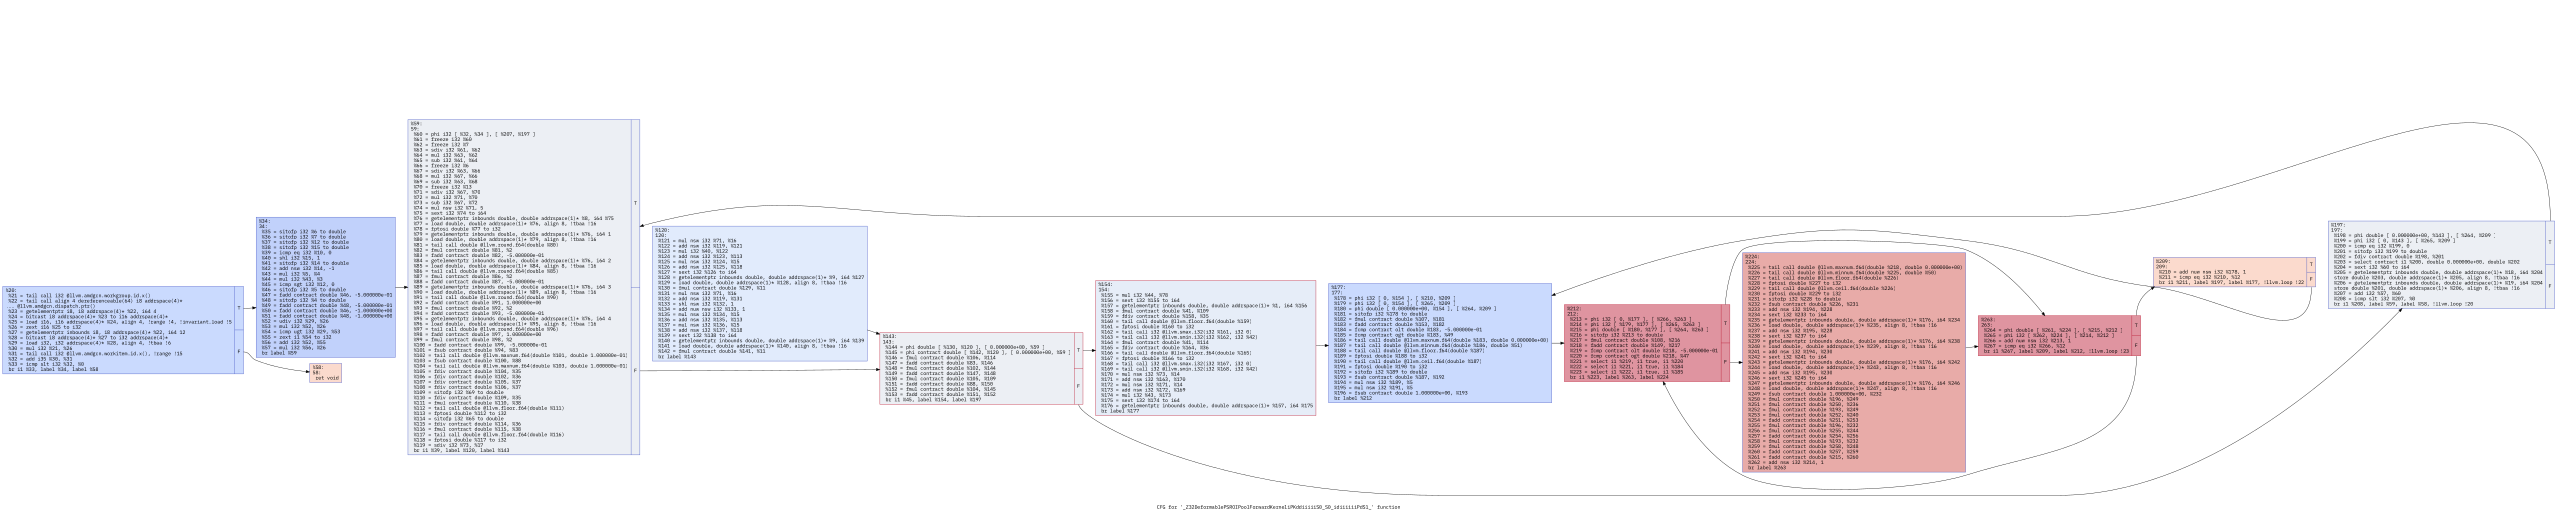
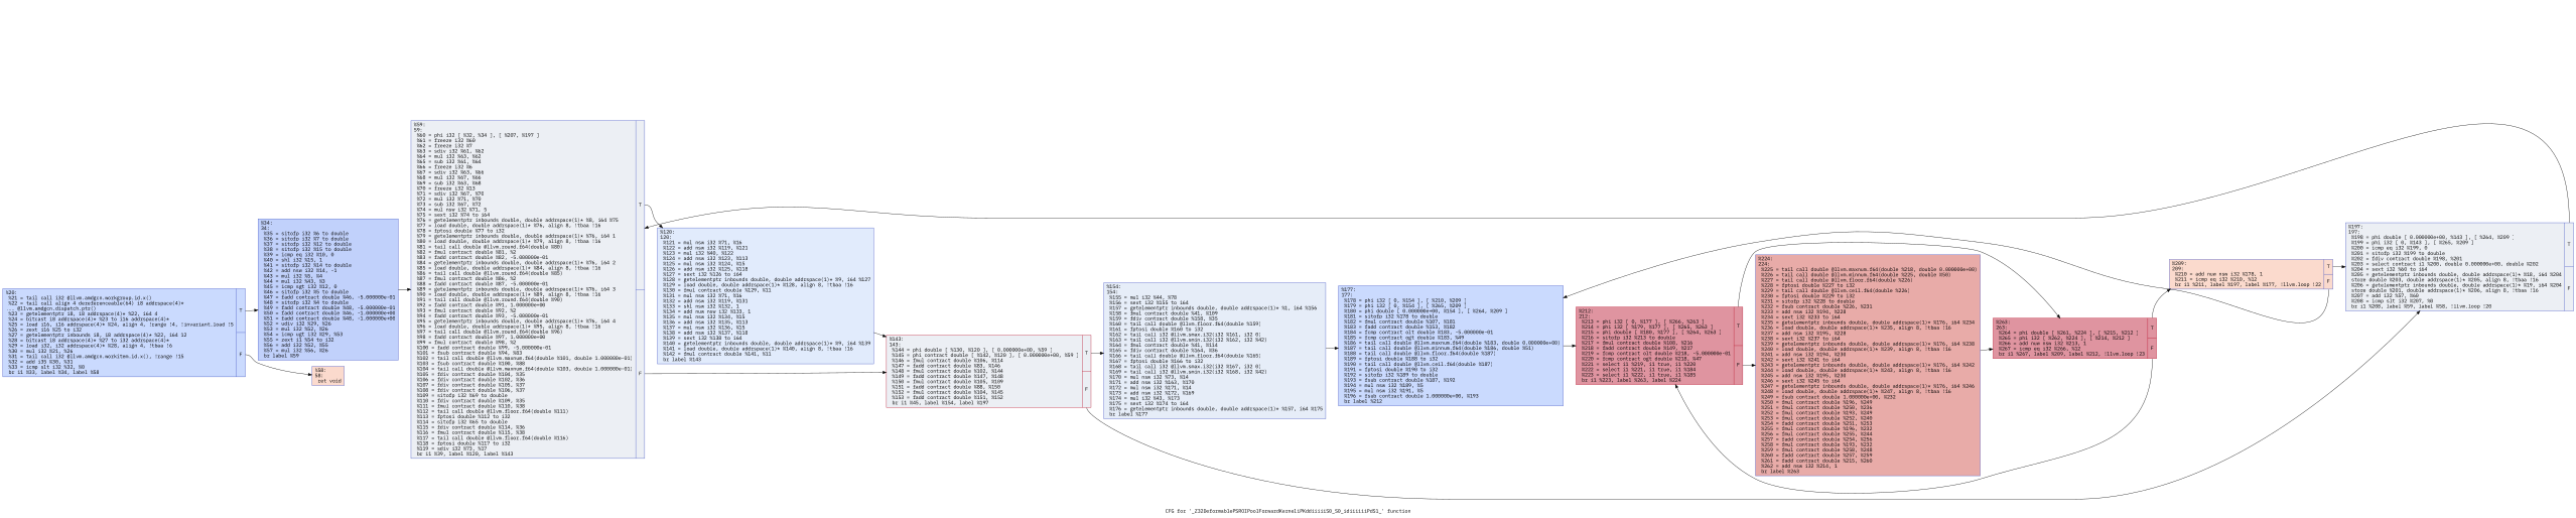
  digraph {
    fontname="IBM Plex Mono"
    label="CFG for '_Z32DeformablePSROIPoolForwardKerneliPKddiiiiiS0_S0_idiiiiiiPdS1_' function"
    rankdir=LR
    node [color="#3d50c3ff" fillcolor="#d4dbe670" fontname="IBM Plex Mono" shape=record style=filled]
    edge [fontname="IBM Plex Mono" tailport=s0]
    n1 [fillcolor="#88abfd70" label="{%20:\l  %21 = tail call i32 @llvm.amdgcn.workgroup.id.x()\l  %22 = tail call align 4 dereferenceable(64) i8 addrspace(4)*\l... @llvm.amdgcn.dispatch.ptr()\l  %23 = getelementptr i8, i8 addrspace(4)* %22, i64 4\l  %24 = bitcast i8 addrspace(4)* %23 to i16 addrspace(4)*\l  %25 = load i16, i16 addrspace(4)* %24, align 4, !range !4, !invariant.load !5\l  %26 = zext i16 %25 to i32\l  %27 = getelementptr inbounds i8, i8 addrspace(4)* %22, i64 12\l  %28 = bitcast i8 addrspace(4)* %27 to i32 addrspace(4)*\l  %29 = load i32, i32 addrspace(4)* %28, align 4, !tbaa !6\l  %30 = mul i32 %21, %26\l  %31 = tail call i32 @llvm.amdgcn.workitem.id.x(), !range !15\l  %32 = add i35 %30, %31\l  %33 = icmp slt i32 %32, %0\l  br i1 %33, label %34, label %58\l|{<s0>T|<s1>F}}"]
    n2 [fillcolor="#7396f570" label="{%34:\l34:                                               \l  %35 = sitofp i32 %6 to double\l  %36 = sitofp i32 %7 to double\l  %37 = sitofp i32 %12 to double\l  %38 = sitofp i32 %15 to double\l  %39 = icmp eq i32 %10, 0\l  %40 = shl i32 %15, 1\l  %41 = sitofp i32 %14 to double\l  %42 = add nsw i32 %14, -1\l  %43 = mul i32 %5, %4\l  %44 = mul i32 %43, %3\l  %45 = icmp sgt i32 %12, 0\l  %46 = sitofp i32 %5 to double\l  %47 = fadd contract double %46, -5.000000e-01\l  %48 = sitofp i32 %4 to double\l  %49 = fadd contract double %48, -5.000000e-01\l  %50 = fadd contract double %46, -1.000000e+00\l  %51 = fadd contract double %48, -1.000000e+00\l  %52 = udiv i32 %29, %26\l  %53 = mul i32 %52, %26\l  %54 = icmp ugt i32 %29, %53\l  %55 = zext i1 %54 to i32\l  %56 = add i32 %52, %55\l  %57 = mul i32 %56, %26\l  br label %59\l}"]
    n3 [fillcolor="#f7ac8e70" label="{%58:\l58:                                               \l  ret void\l}"]
    n4 [label="{%59:\l59:                                               \l  %60 = phi i32 [ %32, %34 ], [ %207, %197 ]\l  %61 = freeze i32 %60\l  %62 = freeze i32 %7\l  %63 = sdiv i32 %61, %62\l  %64 = mul i32 %63, %62\l  %65 = sub i32 %61, %64\l  %66 = freeze i32 %6\l  %67 = sdiv i32 %63, %66\l  %68 = mul i32 %67, %66\l  %69 = sub i32 %63, %68\l  %70 = freeze i32 %13\l  %71 = sdiv i32 %67, %70\l  %72 = mul i32 %71, %70\l  %73 = sub i32 %67, %72\l  %74 = mul nsw i32 %71, 5\l  %75 = sext i32 %74 to i64\l  %76 = getelementptr inbounds double, double addrspace(1)* %8, i64 %75\l  %77 = load double, double addrspace(1)* %76, align 8, !tbaa !16\l  %78 = fptosi double %77 to i32\l  %79 = getelementptr inbounds double, double addrspace(1)* %76, i64 1\l  %80 = load double, double addrspace(1)* %79, align 8, !tbaa !16\l  %81 = tail call double @llvm.round.f64(double %80)\l  %82 = fmul contract double %81, %2\l  %83 = fadd contract double %82, -5.000000e-01\l  %84 = getelementptr inbounds double, double addrspace(1)* %76, i64 2\l  %85 = load double, double addrspace(1)* %84, align 8, !tbaa !16\l  %86 = tail call double @llvm.round.f64(double %85)\l  %87 = fmul contract double %86, %2\l  %88 = fadd contract double %87, -5.000000e-01\l  %89 = getelementptr inbounds double, double addrspace(1)* %76, i64 3\l  %90 = load double, double addrspace(1)* %89, align 8, !tbaa !16\l  %91 = tail call double @llvm.round.f64(double %90)\l  %92 = fadd contract double %91, 1.000000e+00\l  %93 = fmul contract double %92, %2\l  %94 = fadd contract double %93, -5.000000e-01\l  %95 = getelementptr inbounds double, double addrspace(1)* %76, i64 4\l  %96 = load double, double addrspace(1)* %95, align 8, !tbaa !16\l  %97 = tail call double @llvm.round.f64(double %96)\l  %98 = fadd contract double %97, 1.000000e+00\l  %99 = fmul contract double %98, %2\l  %100 = fadd contract double %99, -5.000000e-01\l  %101 = fsub contract double %94, %83\l  %102 = tail call double @llvm.maxnum.f64(double %101, double 1.000000e-01)\l  %103 = fsub contract double %100, %88\l  %104 = tail call double @llvm.maxnum.f64(double %103, double 1.000000e-01)\l  %105 = fdiv contract double %104, %35\l  %106 = fdiv contract double %102, %36\l  %107 = fdiv contract double %105, %37\l  %108 = fdiv contract double %106, %37\l  %109 = sitofp i32 %69 to double\l  %110 = fdiv contract double %109, %35\l  %111 = fmul contract double %110, %38\l  %112 = tail call double @llvm.floor.f64(double %111)\l  %113 = fptosi double %112 to i32\l  %114 = sitofp i32 %65 to double\l  %115 = fdiv contract double %114, %36\l  %116 = fmul contract double %115, %38\l  %117 = tail call double @llvm.floor.f64(double %116)\l  %118 = fptosi double %117 to i32\l  %119 = sdiv i32 %73, %17\l  br i1 %39, label %120, label %143\l|{<s0>T|<s1>F}}"]
    n5 [fillcolor="#bbd1f870" label="{%120:\l120:                                              \l  %121 = mul nsw i32 %71, %16\l  %122 = add nsw i32 %119, %121\l  %123 = mul i32 %40, %122\l  %124 = add nsw i32 %123, %113\l  %125 = mul nsw i32 %124, %15\l  %126 = add nsw i32 %125, %118\l  %127 = sext i32 %126 to i64\l  %128 = getelementptr inbounds double, double addrspace(1)* %9, i64 %127\l  %129 = load double, double addrspace(1)* %128, align 8, !tbaa !16\l  %130 = fmul contract double %129, %11\l  %131 = mul nsw i32 %71, %16\l  %132 = add nsw i32 %119, %131\l  %133 = shl nsw i32 %132, 1\l  %134 = add nuw nsw i32 %133, 1\l  %135 = mul nsw i32 %134, %15\l  %136 = add nsw i32 %135, %113\l  %137 = mul nsw i32 %136, %15\l  %138 = add nsw i32 %137, %118\l  %139 = sext i32 %138 to i64\l  %140 = getelementptr inbounds double, double addrspace(1)* %9, i64 %139\l  %141 = load double, double addrspace(1)* %140, align 8, !tbaa !16\l  %142 = fmul contract double %141, %11\l  br label %143\l}"]
    n6 [color="#b70d28ff" label="{%143:\l143:                                              \l  %144 = phi double [ %130, %120 ], [ 0.000000e+00, %59 ]\l  %145 = phi contract double [ %142, %120 ], [ 0.000000e+00, %59 ]\l  %146 = fmul contract double %106, %114\l  %147 = fadd contract double %83, %146\l  %148 = fmul contract double %102, %144\l  %149 = fadd contract double %147, %148\l  %150 = fmul contract double %105, %109\l  %151 = fadd contract double %88, %150\l  %152 = fmul contract double %104, %145\l  %153 = fadd contract double %151, %152\l  br i1 %45, label %154, label %197\l|{<s0>T|<s1>F}}"]
-   n7 [color="#b70d28ff" fillcolor="#c7d7f070" label="{%154:\l154:                                              \l  %155 = mul i32 %44, %78\l  %156 = sext i32 %155 to i64\l  %157 = getelementptr inbounds double, double addrspace(1)* %1, i64 %156\l  %158 = fmul contract double %41, %109\l  %159 = fdiv contract double %158, %35\l  %160 = tail call double @llvm.floor.f64(double %159)\l  %161 = fptosi double %160 to i32\l  %162 = tail call i32 @llvm.smax.i32(i32 %161, i32 0)\l  %163 = tail call i32 @llvm.smin.i32(i32 %162, i32 %42)\l  %164 = fmul contract double %41, %114\l  %165 = fdiv contract double %164, %36\l  %166 = tail call double @llvm.floor.f64(double %165)\l  %167 = fptosi double %166 to i32\l  %168 = tail call i32 @llvm.smax.i32(i32 %167, i32 0)\l  %169 = tail call i32 @llvm.smin.i32(i32 %168, i32 %42)\l  %170 = mul nsw i32 %73, %14\l  %171 = add nsw i32 %163, %170\l  %172 = mul nsw i32 %171, %14\l  %173 = add nsw i32 %172, %169\l  %174 = mul i32 %43, %173\l  %175 = sext i32 %174 to i64\l  %176 = getelementptr inbounds double, double addrspace(1)* %157, i64 %175\l  br label %177\l}"]
+   n7 [fillcolor="#c7d7f070" label="{%154:\l154:                                              \l  %155 = mul i32 %44, %78\l  %156 = sext i32 %155 to i64\l  %157 = getelementptr inbounds double, double addrspace(1)* %1, i64 %156\l  %158 = fmul contract double %41, %109\l  %159 = fdiv contract double %158, %35\l  %160 = tail call double @llvm.floor.f64(double %159)\l  %161 = fptosi double %160 to i32\l  %162 = tail call i32 @llvm.smax.i32(i32 %161, i32 0)\l  %163 = tail call i32 @llvm.smin.i32(i32 %162, i32 %42)\l  %164 = fmul contract double %41, %114\l  %165 = fdiv contract double %164, %36\l  %166 = tail call double @llvm.floor.f64(double %165)\l  %167 = fptosi double %166 to i32\l  %168 = tail call i32 @llvm.smax.i32(i32 %167, i32 0)\l  %169 = tail call i32 @llvm.smin.i32(i32 %168, i32 %42)\l  %170 = mul nsw i32 %73, %14\l  %171 = add nsw i32 %163, %170\l  %172 = mul nsw i32 %171, %14\l  %173 = add nsw i32 %172, %169\l  %174 = mul i32 %43, %173\l  %175 = sext i32 %174 to i64\l  %176 = getelementptr inbounds double, double addrspace(1)* %157, i64 %175\l  br label %177\l}"]
    n8 [label="{%197:\l197:                                              \l  %198 = phi double [ 0.000000e+00, %143 ], [ %264, %209 ]\l  %199 = phi i32 [ 0, %143 ], [ %265, %209 ]\l  %200 = icmp eq i32 %199, 0\l  %201 = sitofp i32 %199 to double\l  %202 = fdiv contract double %198, %201\l  %203 = select contract i1 %200, double 0.000000e+00, double %202\l  %204 = sext i32 %60 to i64\l  %205 = getelementptr inbounds double, double addrspace(1)* %18, i64 %204\l  store double %203, double addrspace(1)* %205, align 8, !tbaa !16\l  %206 = getelementptr inbounds double, double addrspace(1)* %19, i64 %204\l  store double %201, double addrspace(1)* %206, align 8, !tbaa !16\l  %207 = add i32 %57, %60\l  %208 = icmp slt i32 %207, %0\l  br i1 %208, label %59, label %58, !llvm.loop !20\l|{<s0>T|<s1>F}}"]
    n9 [fillcolor="#88abfd70" label="{%177:\l177:                                              \l  %178 = phi i32 [ 0, %154 ], [ %210, %209 ]\l  %179 = phi i32 [ 0, %154 ], [ %265, %209 ]\l  %180 = phi double [ 0.000000e+00, %154 ], [ %264, %209 ]\l  %181 = sitofp i32 %178 to double\l  %182 = fmul contract double %107, %181\l  %183 = fadd contract double %153, %182\l  %184 = fcmp contract olt double %183, -5.000000e-01\l  %185 = fcmp contract ogt double %183, %49\l  %186 = tail call double @llvm.maxnum.f64(double %183, double 0.000000e+00)\l  %187 = tail call double @llvm.minnum.f64(double %186, double %51)\l  %188 = tail call double @llvm.floor.f64(double %187)\l  %189 = fptosi double %188 to i32\l  %190 = tail call double @llvm.ceil.f64(double %187)\l  %191 = fptosi double %190 to i32\l  %192 = sitofp i32 %189 to double\l  %193 = fsub contract double %187, %192\l  %194 = mul nsw i32 %189, %5\l  %195 = mul nsw i32 %191, %5\l  %196 = fsub contract double 1.000000e+00, %193\l  br label %212\l}"]
    n10 [color="#b70d28ff" fillcolor="#b70d2870" label="{%212:\l212:                                              \l  %213 = phi i32 [ 0, %177 ], [ %266, %263 ]\l  %214 = phi i32 [ %179, %177 ], [ %265, %263 ]\l  %215 = phi double [ %180, %177 ], [ %264, %263 ]\l  %216 = sitofp i32 %213 to double\l  %217 = fmul contract double %108, %216\l  %218 = fadd contract double %149, %217\l  %219 = fcmp contract olt double %218, -5.000000e-01\l  %220 = fcmp contract ogt double %218, %47\l  %221 = select i1 %219, i1 true, i1 %220\l  %222 = select i1 %221, i1 true, i1 %184\l  %223 = select i1 %222, i1 true, i1 %185\l  br i1 %223, label %263, label %224\l|{<s0>T|<s1>F}}"]
    n11 [color="#b70d28ff" fillcolor="#b70d2870" label="{%263:\l263:                                              \l  %264 = phi double [ %261, %224 ], [ %215, %212 ]\l  %265 = phi i32 [ %262, %224 ], [ %214, %212 ]\l  %266 = add nuw nsw i32 %213, 1\l  %267 = icmp eq i32 %266, %12\l  br i1 %267, label %209, label %212, !llvm.loop !23\l|{<s0>T|<s1>F}}"]
    n12 [fillcolor="#cc403a70" label="{%224:\l224:                                              \l  %225 = tail call double @llvm.maxnum.f64(double %218, double 0.000000e+00)\l  %226 = tail call double @llvm.minnum.f64(double %225, double %50)\l  %227 = tail call double @llvm.floor.f64(double %226)\l  %228 = fptosi double %227 to i32\l  %229 = tail call double @llvm.ceil.f64(double %226)\l  %230 = fptosi double %229 to i32\l  %231 = sitofp i32 %228 to double\l  %232 = fsub contract double %226, %231\l  %233 = add nsw i32 %194, %228\l  %234 = sext i32 %233 to i64\l  %235 = getelementptr inbounds double, double addrspace(1)* %176, i64 %234\l  %236 = load double, double addrspace(1)* %235, align 8, !tbaa !16\l  %237 = add nsw i32 %195, %228\l  %238 = sext i32 %237 to i64\l  %239 = getelementptr inbounds double, double addrspace(1)* %176, i64 %238\l  %240 = load double, double addrspace(1)* %239, align 8, !tbaa !16\l  %241 = add nsw i32 %194, %230\l  %242 = sext i32 %241 to i64\l  %243 = getelementptr inbounds double, double addrspace(1)* %176, i64 %242\l  %244 = load double, double addrspace(1)* %243, align 8, !tbaa !16\l  %245 = add nsw i32 %195, %230\l  %246 = sext i32 %245 to i64\l  %247 = getelementptr inbounds double, double addrspace(1)* %176, i64 %246\l  %248 = load double, double addrspace(1)* %247, align 8, !tbaa !16\l  %249 = fsub contract double 1.000000e+00, %232\l  %250 = fmul contract double %196, %249\l  %251 = fmul contract double %250, %236\l  %252 = fmul contract double %193, %249\l  %253 = fmul contract double %252, %240\l  %254 = fadd contract double %251, %253\l  %255 = fmul contract double %196, %232\l  %256 = fmul contract double %255, %244\l  %257 = fadd contract double %254, %256\l  %258 = fmul contract double %193, %232\l  %259 = fmul contract double %258, %248\l  %260 = fadd contract double %257, %259\l  %261 = fadd contract double %215, %260\l  %262 = add nsw i32 %214, 1\l  br label %263\l}"]
    n13 [fillcolor="#f7ac8e70" label="{%209:\l209:                                              \l  %210 = add nuw nsw i32 %178, 1\l  %211 = icmp eq i32 %210, %12\l  br i1 %211, label %197, label %177, !llvm.loop !22\l|{<s0>T|<s1>F}}"]
    n1 -> n2
    n1 -> n3 [tailport=s1]
    n2 -> n4
+   n4 -> n5
    n4 -> n6 [tailport=s1]
    n5 -> n6
    n6 -> n7
    n6 -> n8 [tailport=s1]
    n7 -> n9
    n8 -> n4
    n9 -> n10
    n10 -> n11
    n10 -> n12 [tailport=s1]
    n11 -> n10 [tailport=s1]
    n11 -> n13
    n12 -> n11
+   n13 -> n8
    n13 -> n9 [tailport=s1]
  }
